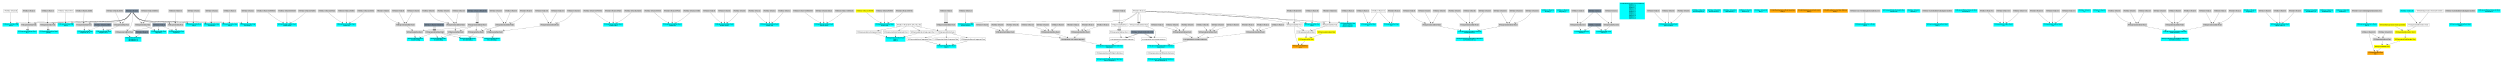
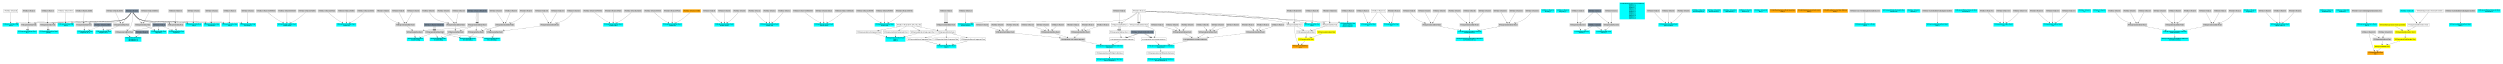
  digraph {
    fontname=Merriweather
    node [color=lightgray fontname=Merriweather shape=box style=filled]
    edge [fontname=Merriweather headlabel=0]
    n1 [color=cyan label="VFXExpressionMax Float\nRate_a"]
    n2 [label="VFXValue`1 Float (30)" color="" style=""]
    n3 [color=lightslategray label="VFXValue`1 Float (0)"]
    n4 [label="VFXExpressionMax Float"]
    n5 [label="VFXExpressionMax Float"]
    n6 [color=cyan label="VFXExpressionMax Float\nRate_a"]
    n7 [label="VFXExpressionMax Float"]
    n8 [label="VFXExpressionSubtract Float"]
    n9 [color=cyan label="VFXExpressionMax Float\nDrag_a"]
    n10 [label="VFXExpressionMax Float"]
    n11 [color=cyan label="VFXExpressionMax Float\nlacunarity_a"]
    n12 [label="VFXExpressionMax Float"]
    n13 [color=cyan label="VFXExpressionMax Float\nDrag_a"]
    n14 [label="VFXExpressionMax Float"]
    n15 [color=cyan label="VFXExpressionMax Float\nlacunarity_a"]
    n16 [color=cyan label="VFXExpressionCombine Float2\nnb_a"]
    n17 [color=cyan label="VFXExpressionCombine Float2\nperiod_a"]
    n18 [color=cyan label="VFXExpressionMin Float\narcSphere_arc_b"]
    n19 [color=cyan label="VFXExpressionPow Float\nvolumeFactor_b\nvolumeFactor_b"]
    n20 [color=cyan label="VFXExpressionMin Float\nroughness_a"]
    n21 [color=cyan label="VFXExpressionMin Float\narcSphere_arc_b"]
    n22 [color=cyan label="VFXExpressionMin Float\nroughness_a"]
    n23 [label="VFXValue`1 Float (1)"]
    n24 [label="VFXValue`1 Float (1)"]
    n25 [label="VFXValue`1 Float (5000)" color="" style=""]
    n26 [color=cyan label="VFXExpressionCombine Float3\nbounds_center"]
    n27 [label="VFXValue`1 Float (-0.08967018)"]
    n28 [label="VFXValue`1 Float (0.3930029)"]
    n29 [label="VFXValue`1 Float (0.1912585)"]
    n30 [color=cyan label="VFXExpressionCombine Float3\nbounds_size"]
    n31 [label="VFXValue`1 Float (3.687424)"]
    n32 [label="VFXValue`1 Float (3.051853)"]
    n33 [label="VFXValue`1 Float (2.478354)"]
    n34 [color=cyan label="VFXExpressionMin Float3\nboundsPadding"]
    n35 [label="VFXExpressionMax Float3"]
    n36 [label="VFXExpressionCombine Float3"]
    n37 [label="VFXValue`1 Float (0)"]
    n38 [label="VFXValue`1 Float (0)"]
    n39 [label="VFXValue`1 Float (0)"]
    n40 [label="VFXExpressionCombine Float3"]
    n41 [label="VFXExpressionMax Float3"]
    n42 [label="VFXExpressionMax Float3"]
    n43 [label="VFXExpressionMax Float3"]
    n44 [color=cyan label="VFXExpressionMin Float3\nboundsPadding"]
    n45 [color=cyan label="VFXExpressionMin Float3\nboundsPadding"]
    n46 [color=cyan label="VFXExpressionMin Float3\nboundsPadding"]
    n47 [color=lightslategray label="VFXValue`1 Float (-1.701412E+38)"]
    n48 [label="VFXExpressionCombine Float3"]
    n49 [color=lightslategray label="VFXValue`1 Float (1.701412E+38)"]
    n50 [color=cyan label="VFXExpressionCombine Float3\nbounds_center"]
    n51 [label="VFXValue`1 Float (-0.07987535)"]
    n52 [label="VFXValue`1 Float (0.369233)"]
    n53 [label="VFXValue`1 Float (0.2012136)"]
    n54 [color=cyan label="VFXExpressionCombine Float3\nbounds_size"]
    n55 [label="VFXValue`1 Float (3.709438)"]
    n56 [label="VFXValue`1 Float (3.099251)"]
-   n57 [label="VFXValue`1 Float (2.547388)"]
+   n57 [label="VFXValue`1 Float (2.547388)" fillcolor=orange]
    n58 [label="VFXExpressionCombine Float3"]
    n59 [label="VFXValue`1 Float (0)"]
    n60 [label="VFXValue`1 Float (0)"]
    n61 [label="VFXValue`1 Float (0)"]
    n62 [color=cyan label="VFXExpressionCombine Float3\nbounds_center"]
    n63 [label="VFXValue`1 Float (0)"]
    n64 [label="VFXValue`1 Float (0)"]
    n65 [label="VFXValue`1 Float (0)"]
    n66 [color=cyan label="VFXExpressionCombine Float3\nbounds_size"]
    n67 [label="VFXValue`1 Float (1)"]
    n68 [label="VFXValue`1 Float (1)"]
    n69 [label="VFXValue`1 Float (1)"]
    n70 [label="VFXExpressionCombine Float3"]
    n71 [label="VFXValue`1 Float (0)"]
    n72 [label="VFXValue`1 Float (0)"]
    n73 [label="VFXValue`1 Float (0)"]
    n74 [color=cyan label="VFXExpressionCombine Float3\nbounds_center"]
    n75 [label="VFXValue`1 Float (-0.008661509)"]
    n76 [label="VFXValue`1 Float (1.401422)"]
    n77 [label="VFXValue`1 Float (-0.01848245)"]
    n78 [color=cyan label="VFXExpressionCombine Float3\nbounds_size"]
-   n79 [label="VFXValue`1 Float (3.004998)" fillcolor=yellow]
+   n79 [label="VFXValue`1 Float (3.004998)"]
    n80 [label="VFXValue`1 Float (3.960069)"]
    n81 [label="VFXValue`1 Float (3.060745)"]
    n82 [label="VFXExpressionCombine Float3"]
    n83 [label="VFXValue`1 Float (0.5)"]
    n84 [label="VFXValue`1 Float (0.5)"]
    n85 [label="VFXValue`1 Float (0.5)"]
    n86 [color=cyan label="VFXExpressionCombine Float3\nColor_a\nColor_d"]
    n87 [label="VFXExpressionExtractComponent Float" color="" style=""]
    n88 [label="VFXValue`1 Float4 ((0.95, 3.69, 0.83, 1.00))" color="" style=""]
    n89 [label="VFXExpressionExtractComponent Float" color="" style=""]
    n90 [label="VFXExpressionExtractComponent Float" color="" style=""]
    n91 [label="VFXExpressionDivide Float4" color="" style=""]
    n92 [label="VFXExpressionExtractComponent Float" color="" style=""]
    n93 [label="VFXExpressionExtractComponent Float" color="" style=""]
    n94 [label="VFXExpressionExtractComponent Float" color="" style=""]
    n95 [label="VFXValue`1 Float (6.283185)"]
    n96 [color=lightslategray label="VFXValue`1 Float (6.283185)"]
    n97 [color=cyan label="VFXExpressionTransformMatrix Matrix4x4\ntransform_b"]
    n98 [label="VFXExpressionInverseTRSMatrix Matrix4x4" color="" style=""]
    n99 [color=cyan label="VFXExpressionTransposeMatrix Matrix4x4\ninverseTranspose_b"]
    n100 [label="VFXExpressionTRSToMatrix Matrix4x4"]
    n101 [label="VFXExpressionCombine Float3"]
    n102 [label="VFXValue`1 Float (0)"]
    n103 [label="VFXValue`1 Float (0)"]
    n104 [label="VFXValue`1 Float (0)"]
    n105 [label="VFXExpressionCombine Float3"]
    n106 [label="VFXValue`1 Float (0)"]
    n107 [label="VFXValue`1 Float (0)"]
    n108 [label="VFXValue`1 Float (0)"]
    n109 [label="VFXExpressionCombine Float3"]
    n110 [label="VFXValue`1 Float (1)"]
    n111 [label="VFXValue`1 Float (1)"]
    n112 [label="VFXValue`1 Float (1)"]
    n113 [label="VFXExpressionTRSToMatrix Matrix4x4" color="" style=""]
    n114 [color=lightslategray label="VFXValue`1 Float3 ((0.00, 0.00, 0.00))"]
    n115 [label="VFXExpressionTRSToMatrix Matrix4x4" color="" style=""]
    n116 [color=cyan label="VFXExpressionTransformMatrix Matrix4x4\ntransform_b"]
    n117 [label="VFXExpressionCombine Float3" color="" style=""]
    n118 [label="VFXValue`1 Float (1)" color="" style=""]
    n119 [color=cyan label="VFXExpressionMul Float\nSphere_radius_b"]
    n120 [label="VFXExpressionMul Float" color="" style=""]
    n121 [label="VFXExpressionMul Float" color="" style=""]
    n122 [color=cyan label="VFXExpressionMul Float\nSize_c"]
    n123 [label="VFXExpressionMul Float" color="" style=""]
    n124 [color=cyan label="VFXExpressionMul Float\nSphere_radius_b\nattractionSpeed_b"]
    n125 [color=orange label="VFXExpressionAdd Float\nSize_a"]
    n126 [label="VFXExpressionSubtract Float" color="" style=""]
    n127 [label="VFXExpressionCombine Float3" color="" style=""]
    n128 [color=lightslategray label="VFXValue`1 Float (1)"]
    n129 [color=lightslategray label="VFXValue`1 Float (3)"]
    n130 [color=cyan label="VFXExpressionMul Float\nA_c"]
    n131 [label="VFXValue`1 Float (0.5)" color="" style=""]
    n132 [color=cyan label="VFXExpressionMul Float\nB_c"]
    n133 [label="VFXValue`1 Float (1)"]
    n134 [label="VFXValue`1 Float (3)"]
    n135 [color=cyan label="VFXExpressionInverseTRSMatrix Matrix4x4\nInvFieldTransform_a"]
    n136 [color=cyan label="VFXExpressionTRSToMatrix Matrix4x4\nFieldTransform_a"]
    n137 [label="VFXExpressionCombine Float3"]
    n138 [label="VFXValue`1 Float (0)"]
    n139 [label="VFXValue`1 Float (0)"]
    n140 [label="VFXValue`1 Float (0)"]
    n141 [label="VFXExpressionCombine Float3"]
    n142 [label="VFXValue`1 Float (0)"]
    n143 [label="VFXValue`1 Float (0)"]
    n144 [label="VFXValue`1 Float (0)"]
    n145 [label="VFXExpressionCombine Float3"]
    n146 [label="VFXValue`1 Float (0.3)"]
    n147 [label="VFXValue`1 Float (0.3)"]
    n148 [label="VFXValue`1 Float (0.3)"]
    n149 [color=cyan label="VFXValue`1 Float (5)\nIntensity_a"]
    n150 [label="VFXValue`1 Float (1)"]
    n151 [color=cyan label="VFXValue`1 Float (1)\nfrequency_a"]
    n152 [color=cyan label="VFXExpressionMin Int32\noctaves_a"]
    n153 [label="VFXExpressionMax Int32"]
    n154 [label="VFXValue`1 Int32 (3)"]
    n155 [color=lightslategray label="VFXValue`1 Int32 (1)"]
    n156 [label="VFXExpressionMax Int32"]
    n157 [color=cyan label="VFXExpressionMin Int32\noctaves_a"]
    n158 [color=lightslategray label="VFXValue`1 Int32 (8)"]
    n159 [label="VFXValue`1 Float (0.8348661)"]
    n160 [label="VFXValue`1 Float (2)"]
    n161 [color=cyan label="VFXBuiltInExpression Float (DeltaTime)\ndeltaTime_a\ndeltaTime_b\ndeltaTime_c\ndeltaTime_d\ndeltaTime_e\ndeltaTime_a\ndeltaTime_a\ndeltaTime_a\ndeltaTime_b\ndeltaTime_c\ndeltaTime_d"]
    n162 [color=cyan label="VFXExpressionCombine Float3\nSphere_center_b"]
    n163 [label="VFXValue`1 Float (0)"]
    n164 [label="VFXValue`1 Float (0)"]
    n165 [label="VFXValue`1 Float (0)"]
    n166 [label="VFXValue`1 Float (1.5)"]
    n167 [color=cyan label="VFXValue`1 Float (5)\nattractionSpeed_b"]
    n168 [color=cyan label="VFXValue`1 Float (10)\nattractionForce_b"]
    n169 [color=cyan label="VFXValue`1 Float (0.1)\nstickDistance_b"]
    n170 [color=cyan label="VFXValue`1 Float (5)\nstickForce_b"]
    n171 [color=cyan label="VFXValue`1 Float (30)\nRate_c"]
    n172 [color=orange label="VFXAttributeExpression Float3 (position)\nValue_a"]
    n173 [color=orange label="VFXAttributeExpression Float3 (color)\nValue_b"]
    n174 [color=orange label="VFXAttributeExpression Float (lifetime)\nValue_c"]
    n175 [color=yellow label="VFXExpressionMul Float"]
    n176 [label="VFXValue`1 Float (0.001)"]
    n177 [color=yellow label="VFXExpressionRandom Float"]
    n178 [label="VFXValue`1 Float (0.02)"]
    n179 [color=cyan label="VFXExpressionBakeCurve Float4\nSize_b"]
    n180 [label="VFXValue`1 Curve (UnityEngine.AnimationCurve)"]
    n181 [color=cyan label="VFXTexture2DValue Texture2D (934)\nmainTexture"]
    n182 [color=cyan label="VFXValue`1 Float (2)\nLifetime_a"]
    n183 [color=cyan label="VFXExpressionBakeGradient Float2\nColor_a"]
    n184 [label="VFXValue`1 ColorGradient (UnityEngine.Gradient)"]
    n185 [color=cyan label="VFXExpressionCombine Float3\nColor_b"]
    n186 [label="VFXExpressionCombine Float4"]
    n187 [label="VFXValue`1 Float (4)"]
    n188 [label="VFXValue`1 Float (10)"]
    n189 [color=cyan label="VFXTexture2DValue Texture2D (934)\nmainTexture"]
    n190 [color=cyan label="VFXExpressionCombine Float3\nA_a"]
    n191 [label="VFXValue`1 Float (-0.5)"]
    n192 [label="VFXValue`1 Float (-0.5)"]
    n193 [label="VFXValue`1 Float (-0.5)"]
    n194 [color=cyan label="VFXExpressionCombine Float3\nB_a"]
    n195 [label="VFXValue`1 Float (0.5)"]
    n196 [label="VFXValue`1 Float (0.5)"]
    n197 [label="VFXValue`1 Float (0.5)"]
    n198 [label="VFXValue`1 Float (6.283185)"]
    n199 [label="VFXExpressionInverseTRSMatrix Matrix4x4" color="" style=""]
    n200 [color=cyan label="VFXExpressionTransposeMatrix Matrix4x4\ninverseTranspose_b"]
    n201 [label="VFXExpressionTRSToMatrix Matrix4x4"]
    n202 [label="VFXExpressionCombine Float3"]
    n203 [label="VFXValue`1 Float (0)"]
    n204 [label="VFXValue`1 Float (0)"]
    n205 [label="VFXValue`1 Float (0)"]
    n206 [label="VFXExpressionCombine Float3"]
    n207 [label="VFXValue`1 Float (0)"]
    n208 [label="VFXValue`1 Float (0)"]
    n209 [label="VFXValue`1 Float (0)"]
    n210 [label="VFXExpressionCombine Float3"]
    n211 [label="VFXValue`1 Float (1)"]
    n212 [label="VFXValue`1 Float (1)"]
    n213 [label="VFXValue`1 Float (1)"]
    n214 [label="VFXValue`1 Float (2)"]
    n215 [color=cyan label="VFXValue`1 Float (1)\nA_c"]
    n216 [color=cyan label="VFXValue`1 Float (3)\nB_c"]
    n217 [color=cyan label="VFXExpressionInverseTRSMatrix Matrix4x4\nInvFieldTransform_a"]
    n218 [color=cyan label="VFXExpressionTRSToMatrix Matrix4x4\nFieldTransform_a"]
    n219 [label="VFXExpressionCombine Float3"]
    n220 [label="VFXValue`1 Float (0)"]
    n221 [label="VFXValue`1 Float (0)"]
    n222 [label="VFXValue`1 Float (0)"]
    n223 [label="VFXExpressionCombine Float3"]
    n224 [label="VFXValue`1 Float (0)"]
    n225 [label="VFXValue`1 Float (0)"]
    n226 [label="VFXValue`1 Float (0)"]
    n227 [label="VFXExpressionCombine Float3"]
    n228 [label="VFXValue`1 Float (1)"]
    n229 [label="VFXValue`1 Float (1)"]
    n230 [label="VFXValue`1 Float (1)"]
    n231 [label="VFXValue`1 Float (1)"]
    n232 [color=cyan label="VFXValue`1 Float (1)\nfrequency_a"]
    n233 [label="VFXValue`1 Int32 (1)"]
    n234 [label="VFXValue`1 Float (0.5)"]
    n235 [label="VFXValue`1 Float (2)"]
    n236 [color=cyan label="VFXExpressionCombine Float3\nSphere_center_b"]
    n237 [label="VFXValue`1 Float (0)"]
    n238 [label="VFXValue`1 Float (0)"]
    n239 [label="VFXValue`1 Float (0)"]
    n240 [label="VFXValue`1 Float (2)"]
-   n241 [color=cyan label="VFXValue`1 Float (20)\nattractionForce_b"]
    n242 [color=cyan label="VFXValue`1 Float (0.1)\nstickDistance_b"]
    n243 [color=cyan label="VFXValue`1 Float (50)\nstickForce_b"]
    n244 [color=cyan label="VFXExpressionBakeCurve Float4\nSize_b"]
    n245 [label="VFXValue`1 Curve (UnityEngine.AnimationCurve)"]
    n246 [color=orange label="VFXExpressionAdd Float\nSize_c"]
    n247 [label="VFXValue`1 Float (0.01)"]
    n248 [label="VFXExpressionSubtract Float"]
    n249 [color=yellow label="VFXExpressionMul Float"]
    n250 [color=yellow label="VFXExpressionFixedRandom Float"]
    n251 [color=yellow label="VFXExpressionBitwiseXor Uint32"]
    n252 [color=yellow label="VFXAttributeExpression Uint32 (particleId)"]
    n253 [label="VFXExpressionBitwiseXor Uint32" color="" style=""]
    n254 [fillcolor=cyan label="VFXValue`1 Uint32 (0)"]
    n255 [label="VFXBuiltInExpression Uint32 (SystemSeed)" color="" style=""]
    n256 [label="VFXValue`1 Float (0.05)"]
    n257 [color=cyan label="VFXExpressionBakeGradient Float2\nColor_e"]
    n258 [label="VFXValue`1 ColorGradient (UnityEngine.Gradient)"]
    n259 [color=cyan label="VFXTexture2DValue Texture2D (934)\nmainTexture"]
    n2 -> n1
    n3 -> n1 [headlabel=1]
    n3 -> n4 [headlabel=1]
    n3 -> n5 [headlabel=1]
    n3 -> n6 [headlabel=1]
    n3 -> n7 [headlabel=1]
    n3 -> n8 [headlabel=1]
    n3 -> n9 [headlabel=1]
    n3 -> n10 [headlabel=1]
    n3 -> n11 [headlabel=1]
    n3 -> n12 [headlabel=1]
    n3 -> n13 [headlabel=1]
    n3 -> n14 [headlabel=1]
    n3 -> n15 [headlabel=1]
    n4 -> n16
    n4 -> n16 [headlabel=1]
    n5 -> n17
    n5 -> n17 [headlabel=1]
    n7 -> n18
    n8 -> n19
    n10 -> n20
    n12 -> n21
    n14 -> n22
    n23 -> n4
    n24 -> n5
    n25 -> n6
    n27 -> n26
    n28 -> n26 [headlabel=1]
    n29 -> n26 [headlabel=2]
    n31 -> n30
    n32 -> n30 [headlabel=1]
    n33 -> n30 [headlabel=2]
    n35 -> n34
    n36 -> n35
    n37 -> n36
    n38 -> n36 [headlabel=1]
    n39 -> n36 [headlabel=2]
    n40 -> n35 [headlabel=1]
    n40 -> n41 [headlabel=1]
    n40 -> n42 [headlabel=1]
    n40 -> n43 [headlabel=1]
    n41 -> n44
    n42 -> n45
    n43 -> n46
    n47 -> n40
    n47 -> n40 [headlabel=1]
    n47 -> n40 [headlabel=2]
    n48 -> n34 [headlabel=1]
    n48 -> n44 [headlabel=1]
    n48 -> n45 [headlabel=1]
    n48 -> n46 [headlabel=1]
    n49 -> n48
    n49 -> n48 [headlabel=1]
    n49 -> n48 [headlabel=2]
    n51 -> n50
    n52 -> n50 [headlabel=1]
    n53 -> n50 [headlabel=2]
    n55 -> n54
    n56 -> n54 [headlabel=1]
    n57 -> n54 [headlabel=2]
    n58 -> n41
    n59 -> n58
    n60 -> n58 [headlabel=1]
    n61 -> n58 [headlabel=2]
    n63 -> n62
    n64 -> n62 [headlabel=1]
    n65 -> n62 [headlabel=2]
    n67 -> n66
    n68 -> n66 [headlabel=1]
    n69 -> n66 [headlabel=2]
    n70 -> n42
    n71 -> n70
    n72 -> n70 [headlabel=1]
    n73 -> n70 [headlabel=2]
    n75 -> n74
    n76 -> n74 [headlabel=1]
    n77 -> n74 [headlabel=2]
    n79 -> n78
    n80 -> n78 [headlabel=1]
    n81 -> n78 [headlabel=2]
    n82 -> n43
    n83 -> n82
    n84 -> n82 [headlabel=1]
    n85 -> n82 [headlabel=2]
    n87 -> n86
    n88 -> n87 [headlabel=""]
    n88 -> n89 [headlabel=""]
    n88 -> n90 [headlabel=""]
    n88 -> n91
    n89 -> n86 [headlabel=1]
    n90 -> n86 [headlabel=2]
    n91 -> n92 [headlabel=""]
    n91 -> n93 [headlabel=""]
    n91 -> n94 [headlabel=""]
    n92 -> n185
    n93 -> n185 [headlabel=1]
    n94 -> n185 [headlabel=2]
    n95 -> n7
    n96 -> n18 [headlabel=1]
    n96 -> n21 [headlabel=1]
    n97 -> n98 [headlabel=""]
    n98 -> n99 [headlabel=""]
    n100 -> n97
    n101 -> n100
    n102 -> n101
    n103 -> n101 [headlabel=1]
    n104 -> n101 [headlabel=2]
    n105 -> n100 [headlabel=1]
    n106 -> n105
    n107 -> n105 [headlabel=1]
    n108 -> n105 [headlabel=2]
    n109 -> n100 [headlabel=2]
    n110 -> n109
    n111 -> n109 [headlabel=1]
    n112 -> n109 [headlabel=2]
    n113 -> n97 [headlabel=1]
    n114 -> n113
    n114 -> n113 [headlabel=1]
    n114 -> n115
    n114 -> n115 [headlabel=1]
    n115 -> n116 [headlabel=1]
    n116 -> n199 [headlabel=""]
    n117 -> n113 [headlabel=2]
    n118 -> n117
    n118 -> n117 [headlabel=1]
    n118 -> n117 [headlabel=2]
    n118 -> n119
    n118 -> n120
    n118 -> n121
    n118 -> n122
    n118 -> n123
    n118 -> n124
    n120 -> n125
    n120 -> n126 [headlabel=1]
    n121 -> n126
    n123 -> n127
    n123 -> n127 [headlabel=1]
    n123 -> n127 [headlabel=2]
    n126 -> n175 [headlabel=1]
    n127 -> n115 [headlabel=2]
    n128 -> n8
    n128 -> n20 [headlabel=1]
    n128 -> n22 [headlabel=1]
    n129 -> n19 [headlabel=1]
    n131 -> n130
    n131 -> n132
    n133 -> n130 [headlabel=1]
    n134 -> n132 [headlabel=1]
    n136 -> n135 [headlabel=""]
    n137 -> n136
    n138 -> n137
    n139 -> n137 [headlabel=1]
    n140 -> n137 [headlabel=2]
    n141 -> n136 [headlabel=1]
    n142 -> n141
    n143 -> n141 [headlabel=1]
    n144 -> n141 [headlabel=2]
    n145 -> n136 [headlabel=2]
    n146 -> n145
    n147 -> n145 [headlabel=1]
    n148 -> n145 [headlabel=2]
    n150 -> n9
    n153 -> n152
    n154 -> n153
    n155 -> n153 [headlabel=1]
    n155 -> n156 [headlabel=1]
    n156 -> n157
    n158 -> n152 [headlabel=1]
    n158 -> n157 [headlabel=1]
    n159 -> n10
    n160 -> n11
    n163 -> n162
    n164 -> n162 [headlabel=1]
    n165 -> n162 [headlabel=2]
    n166 -> n119 [headlabel=1]
    n175 -> n125 [headlabel=1]
    n176 -> n120 [headlabel=1]
    n177 -> n175
    n178 -> n121 [headlabel=1]
    n180 -> n179 [headlabel=""]
    n184 -> n183 [headlabel=""]
    n186 -> n91 [headlabel=1]
    n187 -> n186
    n187 -> n186 [headlabel=1]
    n187 -> n186 [headlabel=2]
    n187 -> n186 [headlabel=3]
    n188 -> n122 [headlabel=1]
    n191 -> n190
    n192 -> n190 [headlabel=1]
    n193 -> n190 [headlabel=2]
    n195 -> n194
    n196 -> n194 [headlabel=1]
    n197 -> n194 [headlabel=2]
    n198 -> n12
    n199 -> n200 [headlabel=""]
    n201 -> n116
    n202 -> n201
    n203 -> n202
    n204 -> n202 [headlabel=1]
    n205 -> n202 [headlabel=2]
    n206 -> n201 [headlabel=1]
    n207 -> n206
    n208 -> n206 [headlabel=1]
    n209 -> n206 [headlabel=2]
    n210 -> n201 [headlabel=2]
    n211 -> n210
    n212 -> n210 [headlabel=1]
    n213 -> n210 [headlabel=2]
    n214 -> n123 [headlabel=1]
    n218 -> n217 [headlabel=""]
    n219 -> n218
    n220 -> n219
    n221 -> n219 [headlabel=1]
    n222 -> n219 [headlabel=2]
    n223 -> n218 [headlabel=1]
    n224 -> n223
    n225 -> n223 [headlabel=1]
    n226 -> n223 [headlabel=2]
    n227 -> n218 [headlabel=2]
    n228 -> n227
    n229 -> n227 [headlabel=1]
    n230 -> n227 [headlabel=2]
    n231 -> n13
    n233 -> n156
    n234 -> n14
    n235 -> n15
    n237 -> n236
    n238 -> n236 [headlabel=1]
    n239 -> n236 [headlabel=2]
    n240 -> n124 [headlabel=1]
    n245 -> n244 [headlabel=""]
    n247 -> n246
    n247 -> n248 [headlabel=1]
    n248 -> n249 [headlabel=1]
    n249 -> n246 [headlabel=1]
    n250 -> n249
    n251 -> n250 [headlabel=""]
    n252 -> n251
    n253 -> n251 [headlabel=1]
    n254 -> n253
    n255 -> n253 [headlabel=1]
    n256 -> n248
    n258 -> n257 [headlabel=""]
  }
